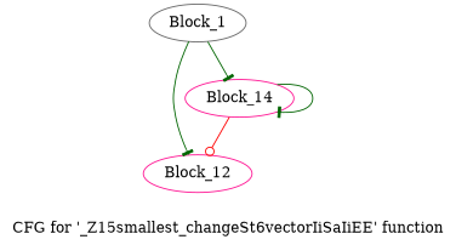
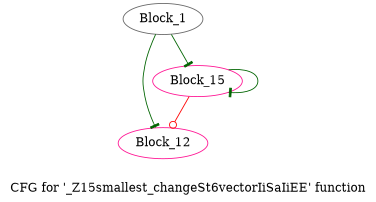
  digraph {
    label="CFG for '_Z15smallest_changeSt6vectorIiSaIiEE' function"
    node [color=deeppink]
    edge [arrowhead=tee color=darkgreen tailport=s0]
    n1 [color=gray40 label=Block_1]
    n2 [label=Block_12]
-   n3 [label=Block_14]
+   n3 [label=Block_15]
    n1 -> n2
    n1 -> n3 [tailport=s1]
    n3 -> n2 [arrowhead=odot color=red tailport=s1]
    n3 -> n3
  }
